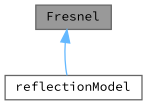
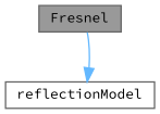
  digraph {
    fontname="Source Code Pro"
    node [color=gray40 fontname="Source Code Pro" fontsize=10 shape=box style=filled]
    n1 [fillcolor=grey60 fontcolor=black height=0.2 label=Fresnel width=0.4]
    n2 [fillcolor=white height=0.2 label=reflectionModel width=0.4]
-   n1 -> n2 [color=steelblue1 dir=back fontname="Source Code Pro" fontsize=10 labelfontname=Helvetica labelfontsize=10 style=solid]
+   n2 -> n1 [color=steelblue1 dir=back fontname="Source Code Pro" fontsize=10 labelfontname=Helvetica labelfontsize=10 style=solid]
  }
